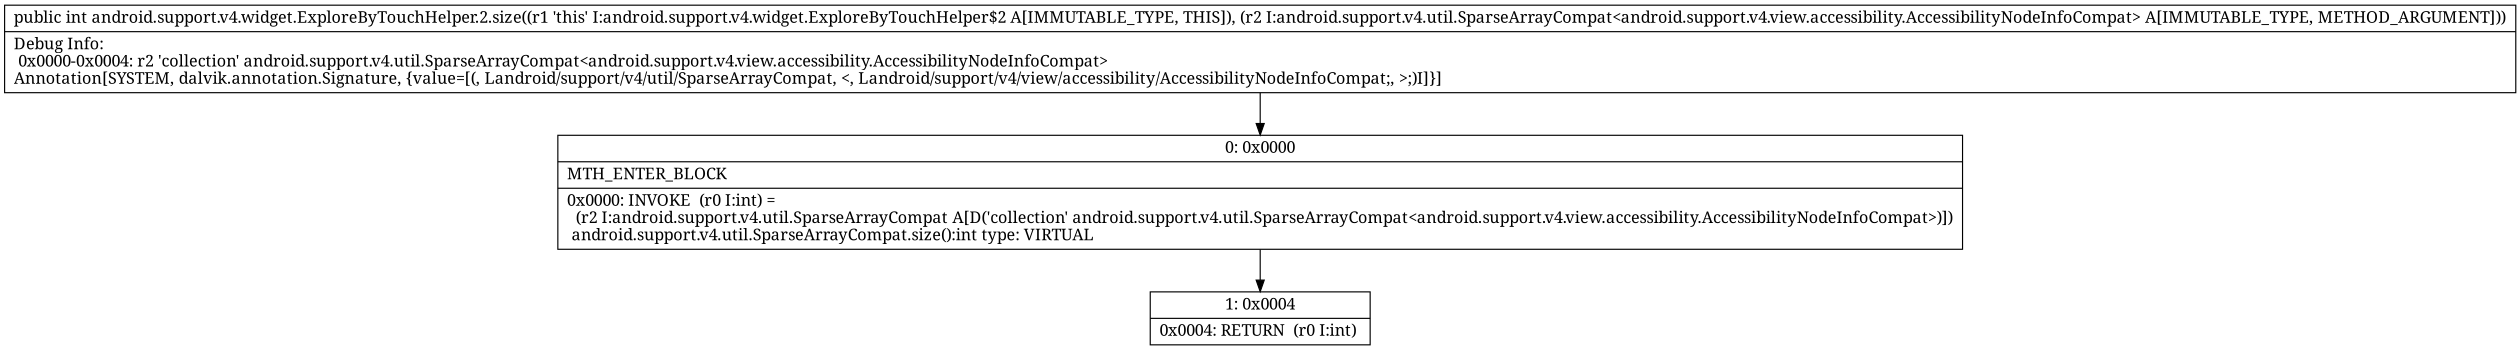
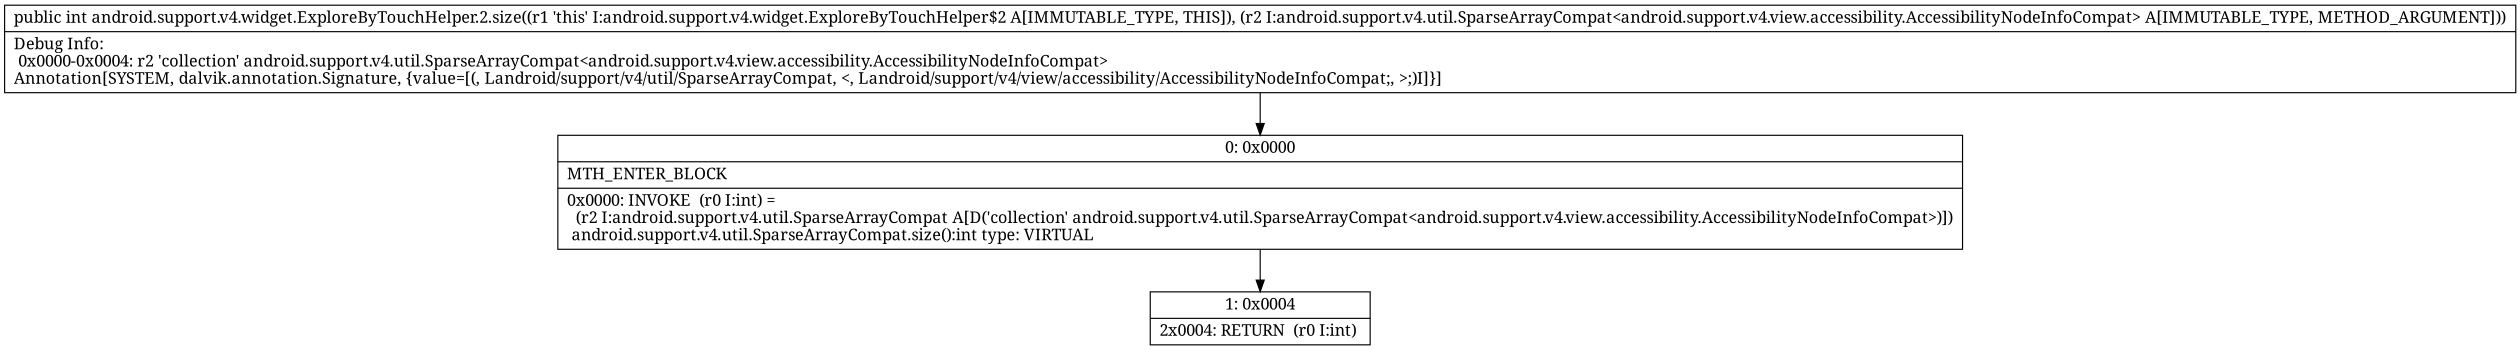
  digraph {
    fontname="Noto Serif"
    node [shape=record fontname="Noto Serif"]
    edge [fontname="Noto Serif"]
    n1 [label="{0\:\ 0x0000|MTH_ENTER_BLOCK\l|0x0000: INVOKE  (r0 I:int) = \l  (r2 I:android.support.v4.util.SparseArrayCompat A[D('collection' android.support.v4.util.SparseArrayCompat\<android.support.v4.view.accessibility.AccessibilityNodeInfoCompat\>)])\l android.support.v4.util.SparseArrayCompat.size():int type: VIRTUAL \l}"]
-   n2 [label="{1\:\ 0x0004|0x0004: RETURN  (r0 I:int) \l}"]
+   n2 [label="{1\:\ 0x0004|2x0004: RETURN  (r0 I:int) \l}"]
    n3 [label="{public int android.support.v4.widget.ExploreByTouchHelper.2.size((r1 'this' I:android.support.v4.widget.ExploreByTouchHelper$2 A[IMMUTABLE_TYPE, THIS]), (r2 I:android.support.v4.util.SparseArrayCompat\<android.support.v4.view.accessibility.AccessibilityNodeInfoCompat\> A[IMMUTABLE_TYPE, METHOD_ARGUMENT]))  | Debug Info:\l  0x0000\-0x0004: r2 'collection' android.support.v4.util.SparseArrayCompat\<android.support.v4.view.accessibility.AccessibilityNodeInfoCompat\>\lAnnotation[SYSTEM, dalvik.annotation.Signature, \{value=[(, Landroid\/support\/v4\/util\/SparseArrayCompat, \<, Landroid\/support\/v4\/view\/accessibility\/AccessibilityNodeInfoCompat;, \>;)I]\}]\l}"]
    n1 -> n2
    n3 -> n1
  }
